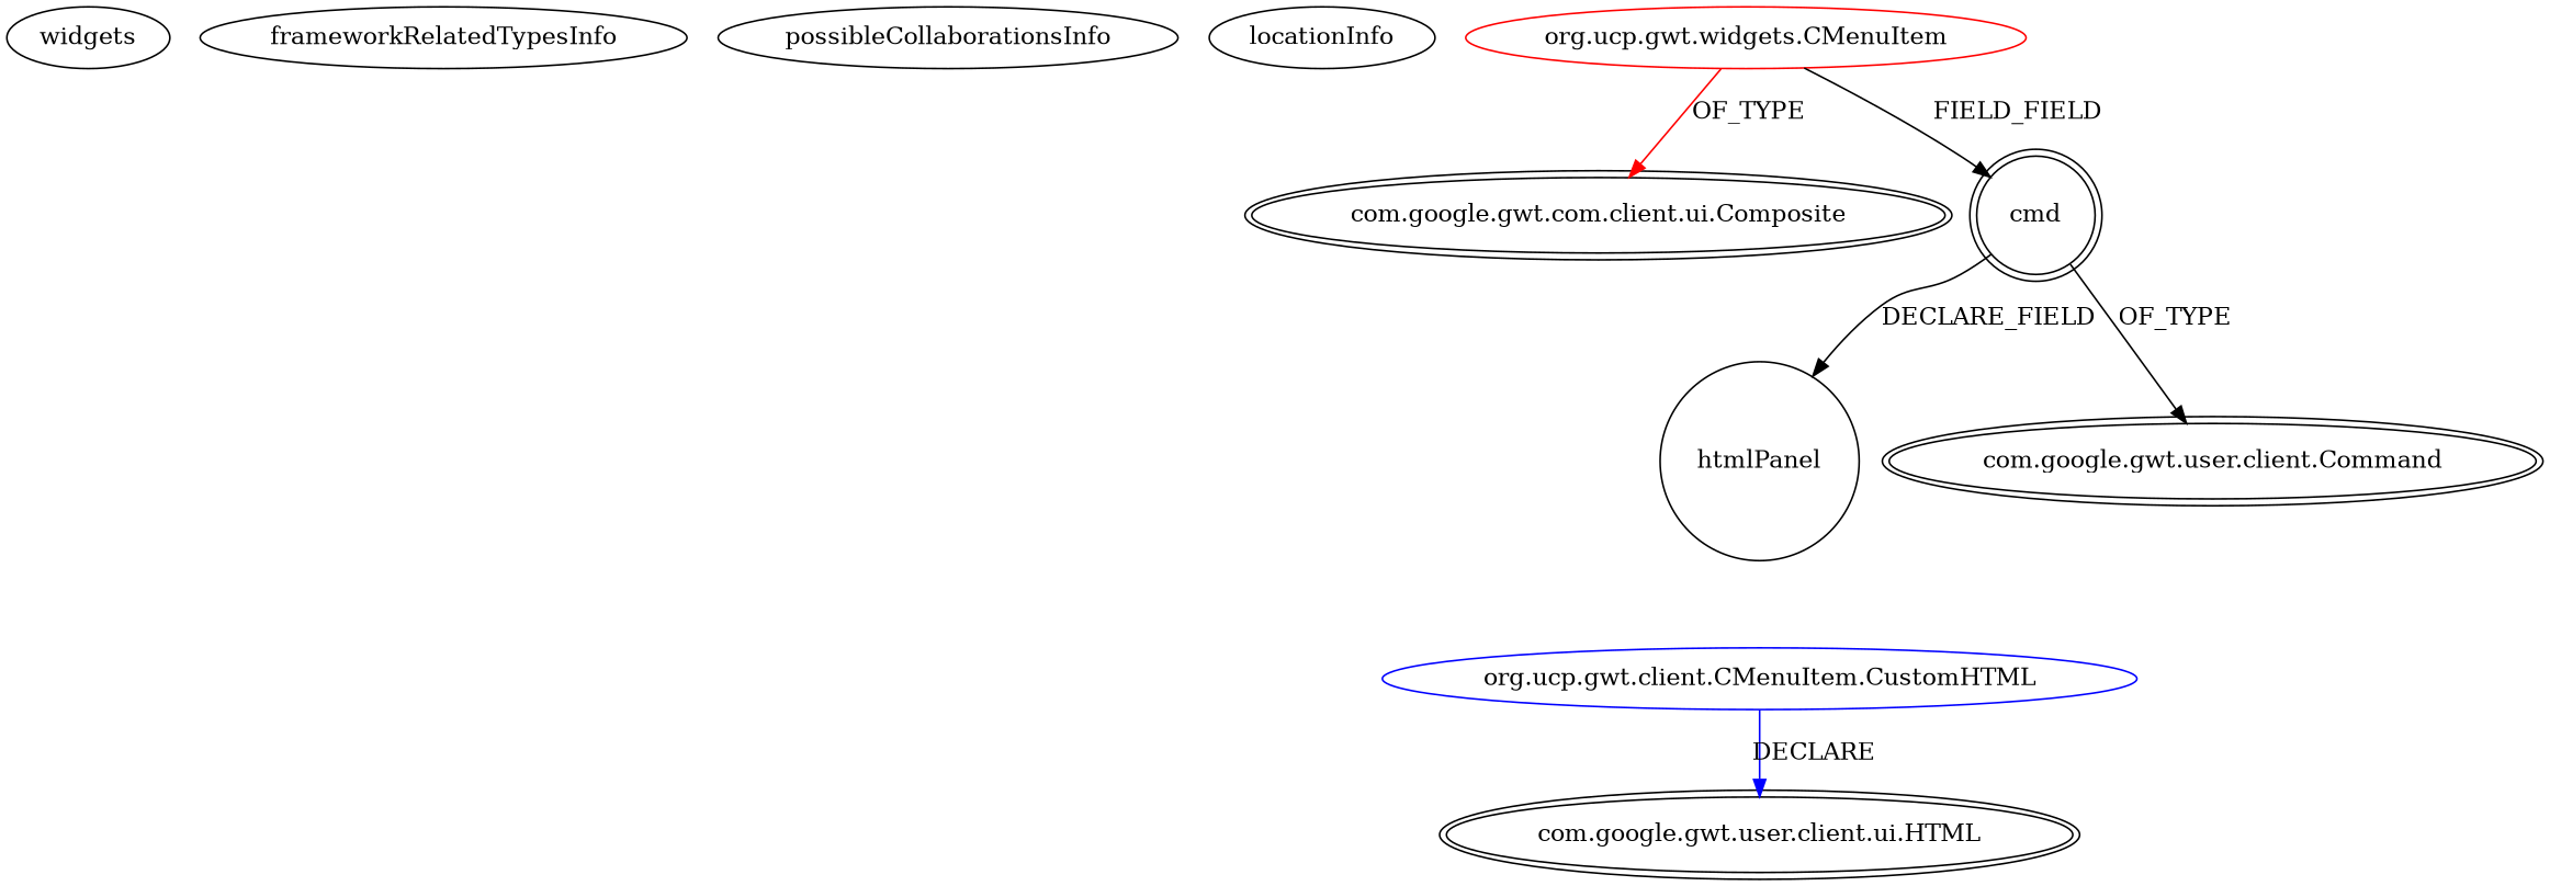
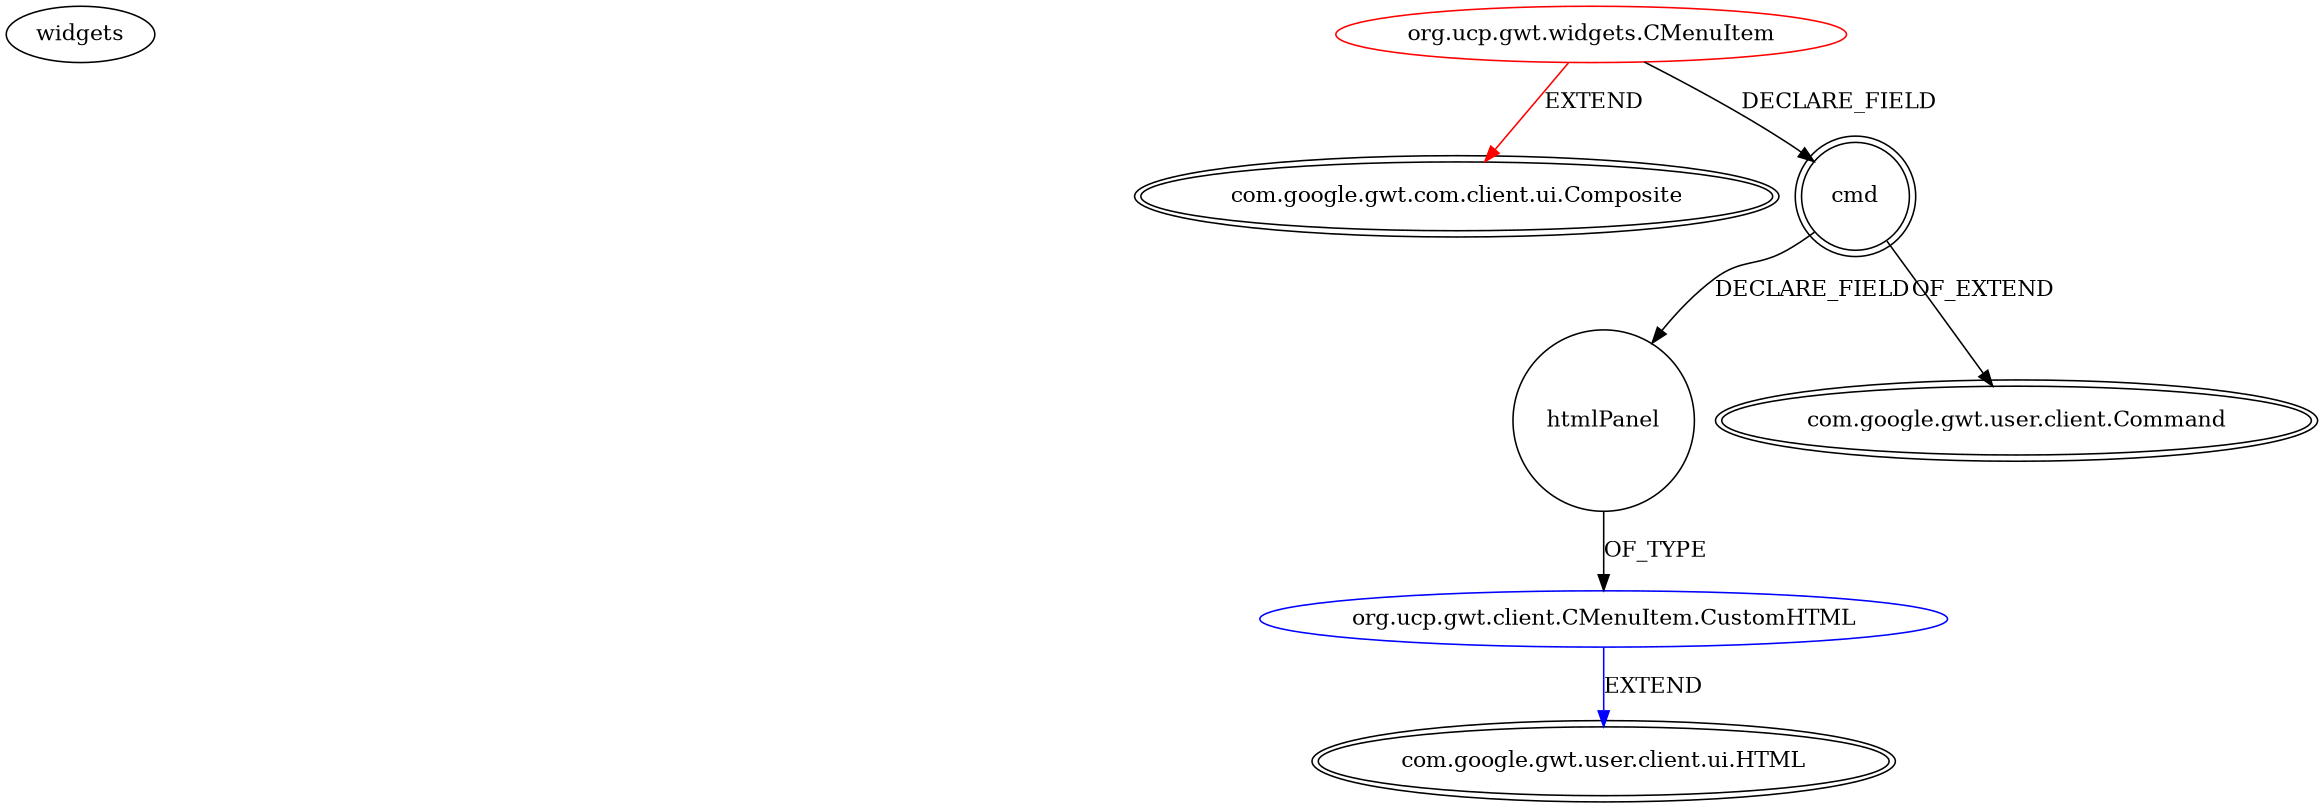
  digraph {
    n1 [category=extension_graph graphId=2984 isAnonymous=false label=widgets possibleRelation=true]
-   frameworkRelatedTypesInfo [0="com.google.gwt.user.client.ui.Composite"]
-   possibleCollaborationsInfo [0="2984~FIELD_DECLARATION-~com.google.gwt.user.client.ui.Composite ~com.google.gwt.user.client.ui.HTML ~false~false"]
-   locationInfo [contextSignature=CMenuItem filePath="/hmiguellima-ugat/ugat-master/src/org/ucp/gwt/widgets/CMenuItem.java" graphId=2984 projectName="hmiguellima-ugat"]
    n5 [color=red isFrameworkType=false label="org.ucp.gwt.widgets.CMenuItem" vertexType=ROOT_CLIENT_CLASS_DECLARATION]
    n6 [isFrameworkType=true label="com.google.gwt.com.client.ui.Composite" peripheries=2 vertexType=FRAMEWORK_CLASS_TYPE]
    n7 [isFrameworkType=true label=cmd peripheries=2 shape=circle vertexType=FIELD_DECLARATION]
    n8 [isFrameworkType=false label=htmlPanel shape=circle vertexType=FIELD_DECLARATION]
    n9 [isFrameworkType=true label="com.google.gwt.user.client.Command" peripheries=2 vertexType=FRAMEWORK_INTERFACE_TYPE]
    n10 [color=blue isFrameworkType=false label="org.ucp.gwt.client.CMenuItem.CustomHTML" vertexType=REFERENCE_CLIENT_CLASS_DECLARATION]
    n11 [isFrameworkType=true label="com.google.gwt.user.client.ui.HTML" peripheries=2 vertexType=FRAMEWORK_CLASS_TYPE]
-   n5 -> n6 [color=red label=OF_TYPE]
-   n5 -> n7 [label=FIELD_FIELD]
+   n5 -> n6 [color=red label=EXTEND]
+   n5 -> n7 [label=DECLARE_FIELD]
    n7 -> n8 [label=DECLARE_FIELD]
-   n7 -> n9 [label=OF_TYPE]
-   n10 -> n11 [color=blue label=DECLARE]
+   n7 -> n9 [label=OF_EXTEND]
+   n8 -> n10 [label=OF_TYPE]
+   n10 -> n11 [color=blue label=EXTEND]
  }
